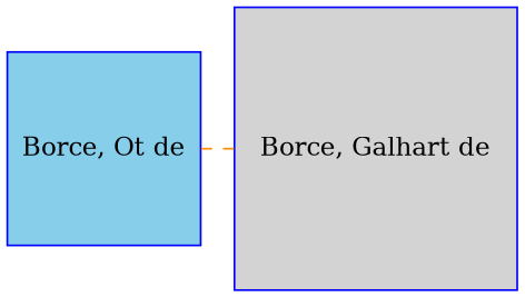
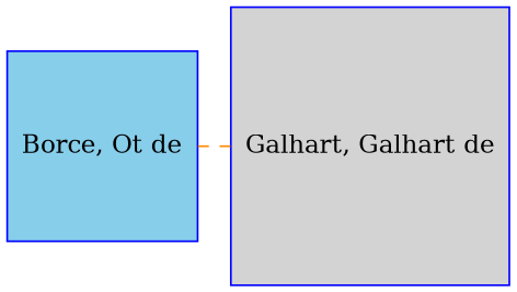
  digraph {
    node [color=blue regular=1 shape=box style=filled]
    n1 [label="Borce, Ot de" fillcolor=skyblue]
-   n2 [label="Borce, Galhart de" fillcolor=lightgrey]
+   n2 [label="Galhart, Galhart de" fillcolor=lightgrey]
    subgraph sub_1 {
      rank=same
      n1
      n2
    }
    n1 -> n2 [dir=none color=darkorange style=dashed]
  }
